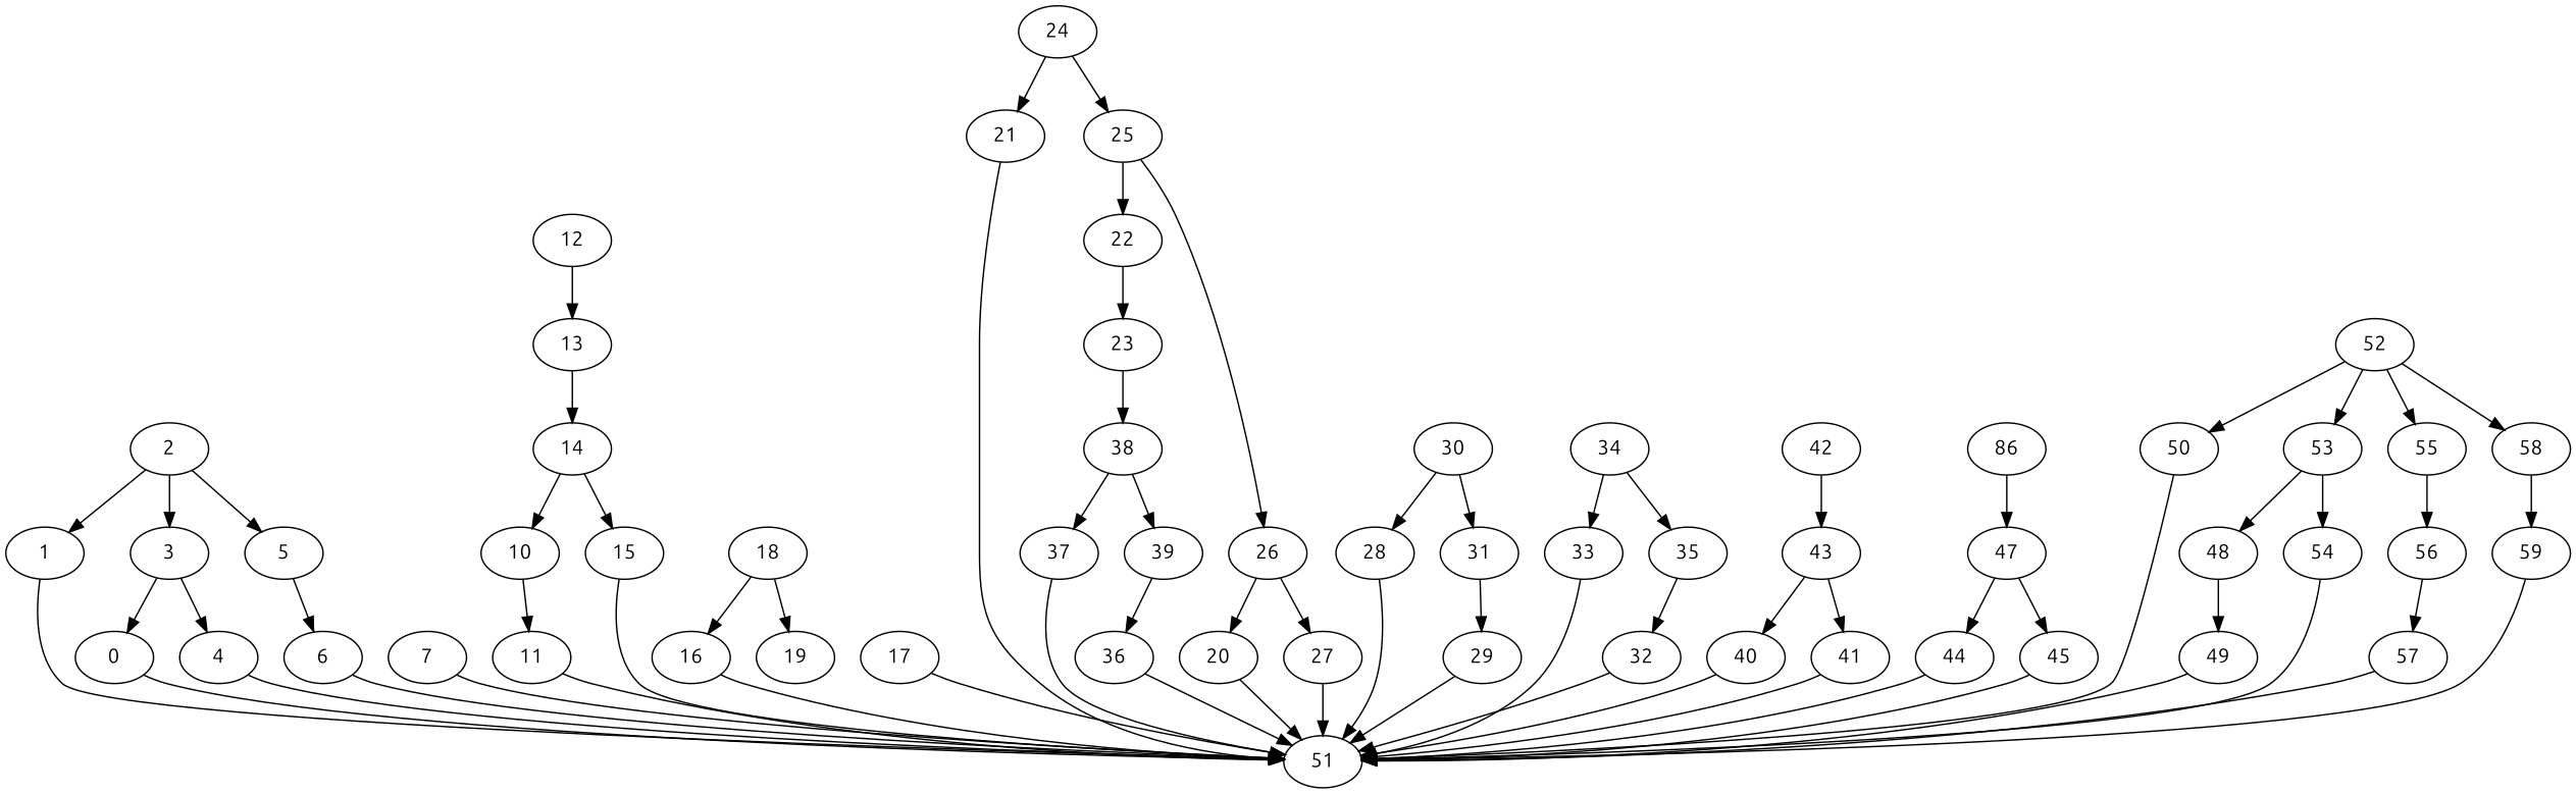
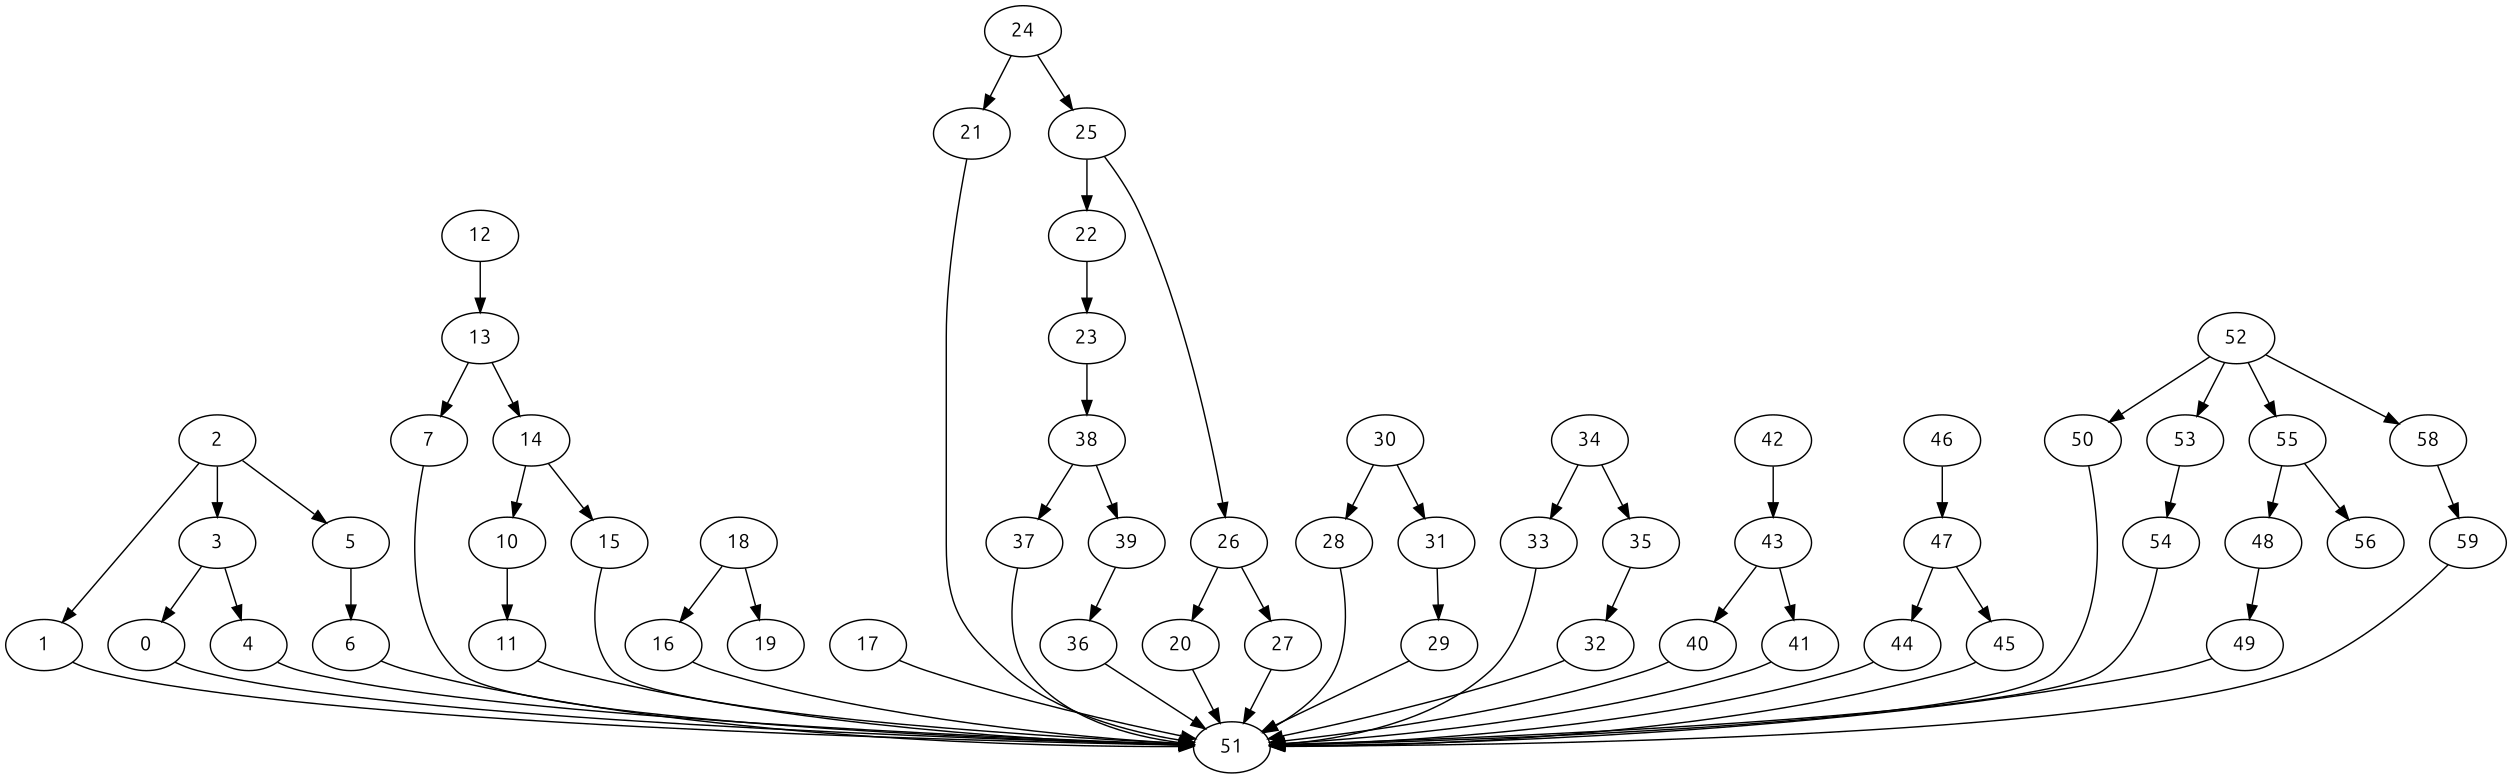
  strict digraph {
    fontname=Ubuntu
    node [exec=151 fontname=Ubuntu]
    edge [comm=15 fontname=Ubuntu]
    0 [exec=149]
    51
    1 [exec=160]
    2 [exec=50]
    3 [exec=164]
    5 [exec=108]
    4 [exec=118]
    6 [exec=76]
    7 [exec=147]
    10 [exec=57]
    11 [exec=185]
    12 [exec=106]
    13 [exec=162]
    14 [exec=176]
    15 [exec=191]
    16 [exec=80]
    17 [exec=135]
    18 [exec=178]
    19 [exec=158]
    20 [exec=200]
    21 [exec=58]
    22 [exec=172]
    23 [exec=112]
    38 [exec=121]
    37 [exec=53]
    39 [exec=113]
    24 [exec=153]
    25 [exec=156]
    26 [exec=94]
    27 [exec=143]
    28 [exec=53]
    29 [exec=101]
    30 [exec=188]
    31 [exec=190]
    32 [exec=190]
    33 [exec=199]
    34 [exec=96]
    35 [exec=73]
    36 [exec=165]
    40 [exec=185]
    41 [exec=93]
    42 [exec=119]
    43 [exec=125]
    44
    45 [exec=87]
-   46 [exec=59 label=86]
+   46 [exec=59]
    47 [exec=91]
    48 [exec=107]
    49 [exec=184]
    50 [exec=57]
    52 [exec=197]
    53 [exec=132]
    55 [exec=65]
    58 [exec=104]
    54 [exec=159]
    56 [exec=126]
    59 [exec=62]
-   57 [exec=82]
    0 -> 51 [comm=8]
    1 -> 51
    2 -> 1 [comm=18]
    2 -> 3 [comm=6]
    2 -> 5 [comm=7]
    3 -> 0 [comm=9]
    3 -> 4 [comm=17]
    5 -> 6
    4 -> 51 [comm=9]
    6 -> 51 [comm=8]
    7 -> 51 [comm=17]
    10 -> 11 [comm=7]
    11 -> 51 [comm=13]
    12 -> 13 [comm=16]
+   13 -> 7 [comm=8]
    13 -> 14 [comm=14]
    14 -> 10 [comm=6]
    14 -> 15 [comm=13]
    15 -> 51 [comm=14]
    16 -> 51 [comm=5]
    17 -> 51 [comm=5]
    18 -> 16 [comm=18]
    18 -> 19 [comm=7]
    20 -> 51 [comm=6]
    21 -> 51 [comm=11]
    22 -> 23 [comm=12]
    23 -> 38 [comm=18]
    38 -> 37
    38 -> 39 [comm=14]
    37 -> 51 [comm=5]
    39 -> 36 [comm=19]
    24 -> 21 [comm=8]
    24 -> 25 [comm=10]
    25 -> 22 [comm=10]
    25 -> 26 [comm=19]
    26 -> 20 [comm=10]
    26 -> 27 [comm=12]
    27 -> 51 [comm=8]
    28 -> 51 [comm=18]
    29 -> 51 [comm=17]
    30 -> 28 [comm=13]
    30 -> 31 [comm=14]
    31 -> 29 [comm=20]
    32 -> 51
    33 -> 51 [comm=8]
    34 -> 33
    34 -> 35 [comm=11]
    35 -> 32 [comm=6]
    36 -> 51 [comm=5]
    40 -> 51 [comm=17]
    41 -> 51
    42 -> 43 [comm=17]
    43 -> 40 [comm=7]
    43 -> 41 [comm=7]
    44 -> 51
    45 -> 51 [comm=19]
    46 -> 47 [comm=8]
    47 -> 44 [comm=13]
    47 -> 45 [comm=11]
    48 -> 49 [comm=20]
    49 -> 51 [comm=16]
    50 -> 51 [comm=13]
    52 -> 50 [comm=11]
    52 -> 53 [comm=10]
    52 -> 55 [comm=14]
    52 -> 58 [comm=11]
-   53 -> 48 [comm=16]
+   55 -> 48 [comm=16]
    53 -> 54 [comm=12]
    55 -> 56 [comm=13]
    58 -> 59 [comm=7]
    54 -> 51 [comm=7]
-   56 -> 57 [comm=7]
    59 -> 51
-   57 -> 51 [comm=19]
  }
